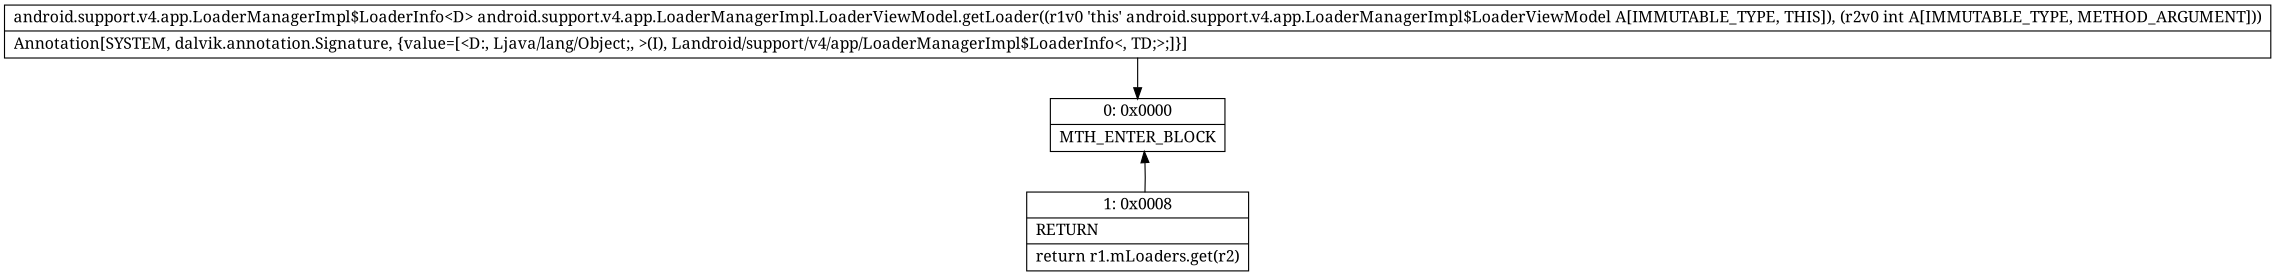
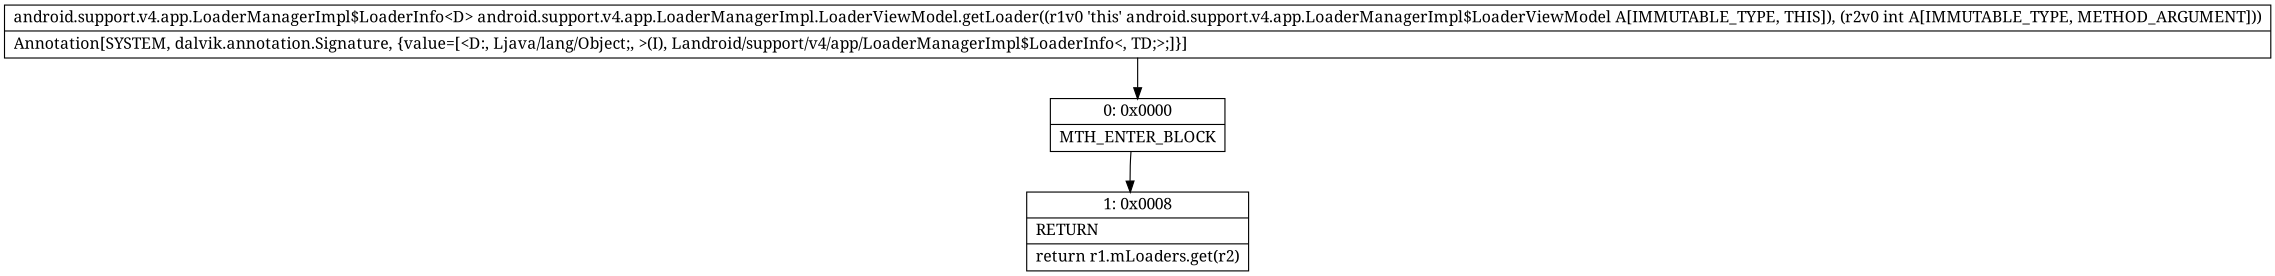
  digraph {
    fontname="Noto Serif"
    node [shape=record fontname="Noto Serif"]
    edge [fontname="Noto Serif"]
    n1 [label="{0\:\ 0x0000|MTH_ENTER_BLOCK\l}"]
    n2 [label="{1\:\ 0x0008|RETURN\l|return r1.mLoaders.get(r2)\l}"]
    n3 [label="{android.support.v4.app.LoaderManagerImpl$LoaderInfo\<D\> android.support.v4.app.LoaderManagerImpl.LoaderViewModel.getLoader((r1v0 'this' android.support.v4.app.LoaderManagerImpl$LoaderViewModel A[IMMUTABLE_TYPE, THIS]), (r2v0 int A[IMMUTABLE_TYPE, METHOD_ARGUMENT]))  | Annotation[SYSTEM, dalvik.annotation.Signature, \{value=[\<D:, Ljava\/lang\/Object;, \>(I), Landroid\/support\/v4\/app\/LoaderManagerImpl$LoaderInfo\<, TD;\>;]\}]\l}"]
-   n2 -> n1
+   n1 -> n2
    n3 -> n1
  }
